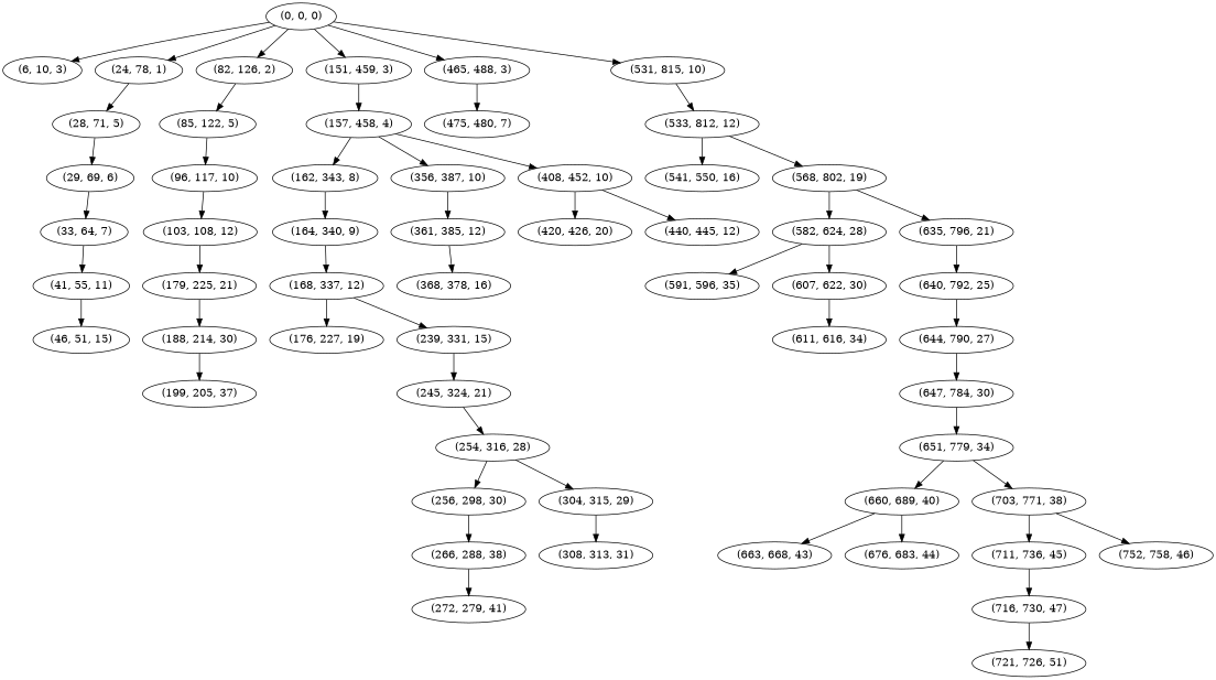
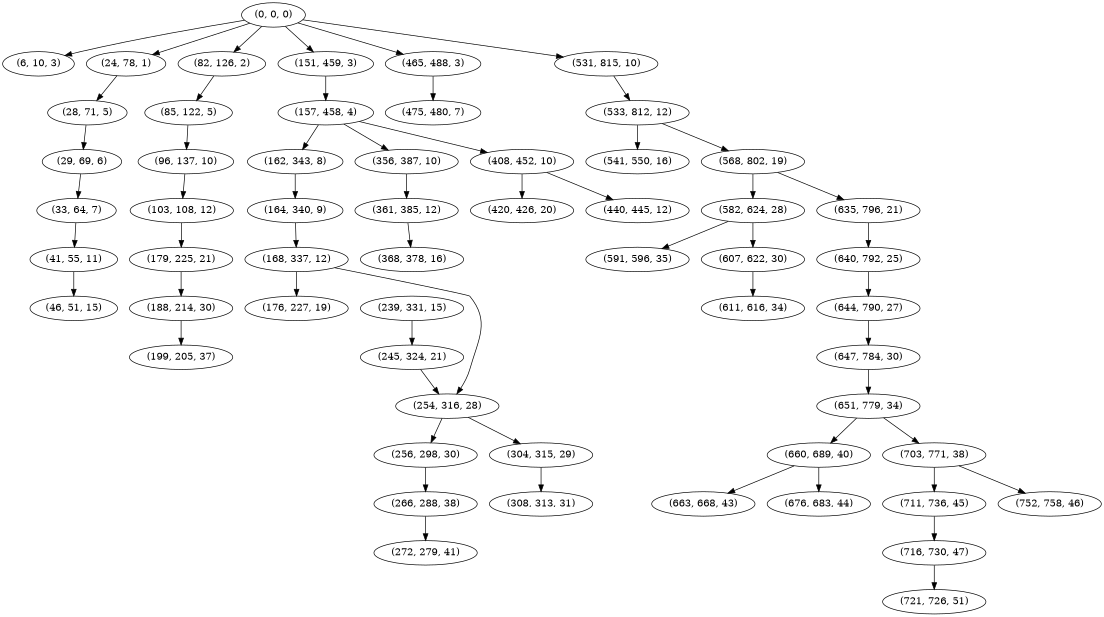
  digraph {
    "(0, 0, 0)"
    "(6, 10, 3)"
    "(24, 78, 1)"
    "(82, 126, 2)"
    "(151, 459, 3)"
    "(465, 488, 3)"
    "(531, 815, 10)"
    "(28, 71, 5)"
    "(85, 122, 5)"
    "(157, 458, 4)"
    "(475, 480, 7)"
    "(533, 812, 12)"
    "(29, 69, 6)"
    "(33, 64, 7)"
    "(41, 55, 11)"
    "(46, 51, 15)"
-   "(96, 117, 10)"
+   "(96, 117, 10)" [label="(96, 137, 10)"]
    "(103, 108, 12)"
    "(179, 225, 21)"
    "(162, 343, 8)"
    "(356, 387, 10)"
    "(408, 452, 10)"
    "(164, 340, 9)"
    "(361, 385, 12)"
    "(420, 426, 20)"
    "(440, 445, 12)"
    "(168, 337, 12)"
    "(176, 227, 19)"
    "(239, 331, 15)"
    "(245, 324, 21)"
    "(188, 214, 30)"
    "(199, 205, 37)"
    "(254, 316, 28)"
    "(256, 298, 30)"
    "(304, 315, 29)"
    "(266, 288, 38)"
    "(308, 313, 31)"
    "(272, 279, 41)"
    "(368, 378, 16)"
    "(541, 550, 16)"
    "(568, 802, 19)"
    "(582, 624, 28)"
    "(635, 796, 21)"
    "(591, 596, 35)"
    "(607, 622, 30)"
    "(640, 792, 25)"
    "(611, 616, 34)"
    "(644, 790, 27)"
    "(647, 784, 30)"
    "(651, 779, 34)"
    "(660, 689, 40)"
    "(703, 771, 38)"
    "(663, 668, 43)"
    "(676, 683, 44)"
    "(711, 736, 45)"
    "(752, 758, 46)"
    "(716, 730, 47)"
    "(721, 726, 51)"
    "(0, 0, 0)" -> "(6, 10, 3)"
    "(0, 0, 0)" -> "(24, 78, 1)"
    "(0, 0, 0)" -> "(82, 126, 2)"
    "(0, 0, 0)" -> "(151, 459, 3)"
    "(0, 0, 0)" -> "(465, 488, 3)"
    "(0, 0, 0)" -> "(531, 815, 10)"
    "(24, 78, 1)" -> "(28, 71, 5)"
    "(82, 126, 2)" -> "(85, 122, 5)"
    "(151, 459, 3)" -> "(157, 458, 4)"
    "(465, 488, 3)" -> "(475, 480, 7)"
    "(531, 815, 10)" -> "(533, 812, 12)"
    "(28, 71, 5)" -> "(29, 69, 6)"
    "(85, 122, 5)" -> "(96, 117, 10)"
    "(157, 458, 4)" -> "(162, 343, 8)"
    "(157, 458, 4)" -> "(356, 387, 10)"
    "(157, 458, 4)" -> "(408, 452, 10)"
    "(533, 812, 12)" -> "(541, 550, 16)"
    "(533, 812, 12)" -> "(568, 802, 19)"
    "(29, 69, 6)" -> "(33, 64, 7)"
    "(33, 64, 7)" -> "(41, 55, 11)"
    "(41, 55, 11)" -> "(46, 51, 15)"
    "(96, 117, 10)" -> "(103, 108, 12)"
    "(103, 108, 12)" -> "(179, 225, 21)"
    "(179, 225, 21)" -> "(188, 214, 30)"
    "(162, 343, 8)" -> "(164, 340, 9)"
    "(356, 387, 10)" -> "(361, 385, 12)"
    "(408, 452, 10)" -> "(420, 426, 20)"
    "(408, 452, 10)" -> "(440, 445, 12)"
    "(164, 340, 9)" -> "(168, 337, 12)"
    "(361, 385, 12)" -> "(368, 378, 16)"
    "(168, 337, 12)" -> "(176, 227, 19)"
-   "(168, 337, 12)" -> "(239, 331, 15)"
+   "(168, 337, 12)" -> "(254, 316, 28)"
    "(239, 331, 15)" -> "(245, 324, 21)"
    "(245, 324, 21)" -> "(254, 316, 28)"
    "(188, 214, 30)" -> "(199, 205, 37)"
    "(254, 316, 28)" -> "(256, 298, 30)"
    "(254, 316, 28)" -> "(304, 315, 29)"
    "(256, 298, 30)" -> "(266, 288, 38)"
    "(304, 315, 29)" -> "(308, 313, 31)"
    "(266, 288, 38)" -> "(272, 279, 41)"
    "(568, 802, 19)" -> "(582, 624, 28)"
    "(568, 802, 19)" -> "(635, 796, 21)"
    "(582, 624, 28)" -> "(591, 596, 35)"
    "(582, 624, 28)" -> "(607, 622, 30)"
    "(635, 796, 21)" -> "(640, 792, 25)"
    "(607, 622, 30)" -> "(611, 616, 34)"
    "(640, 792, 25)" -> "(644, 790, 27)"
    "(644, 790, 27)" -> "(647, 784, 30)"
    "(647, 784, 30)" -> "(651, 779, 34)"
    "(651, 779, 34)" -> "(660, 689, 40)"
    "(651, 779, 34)" -> "(703, 771, 38)"
    "(660, 689, 40)" -> "(663, 668, 43)"
    "(660, 689, 40)" -> "(676, 683, 44)"
    "(703, 771, 38)" -> "(711, 736, 45)"
    "(703, 771, 38)" -> "(752, 758, 46)"
    "(711, 736, 45)" -> "(716, 730, 47)"
    "(716, 730, 47)" -> "(721, 726, 51)"
  }
